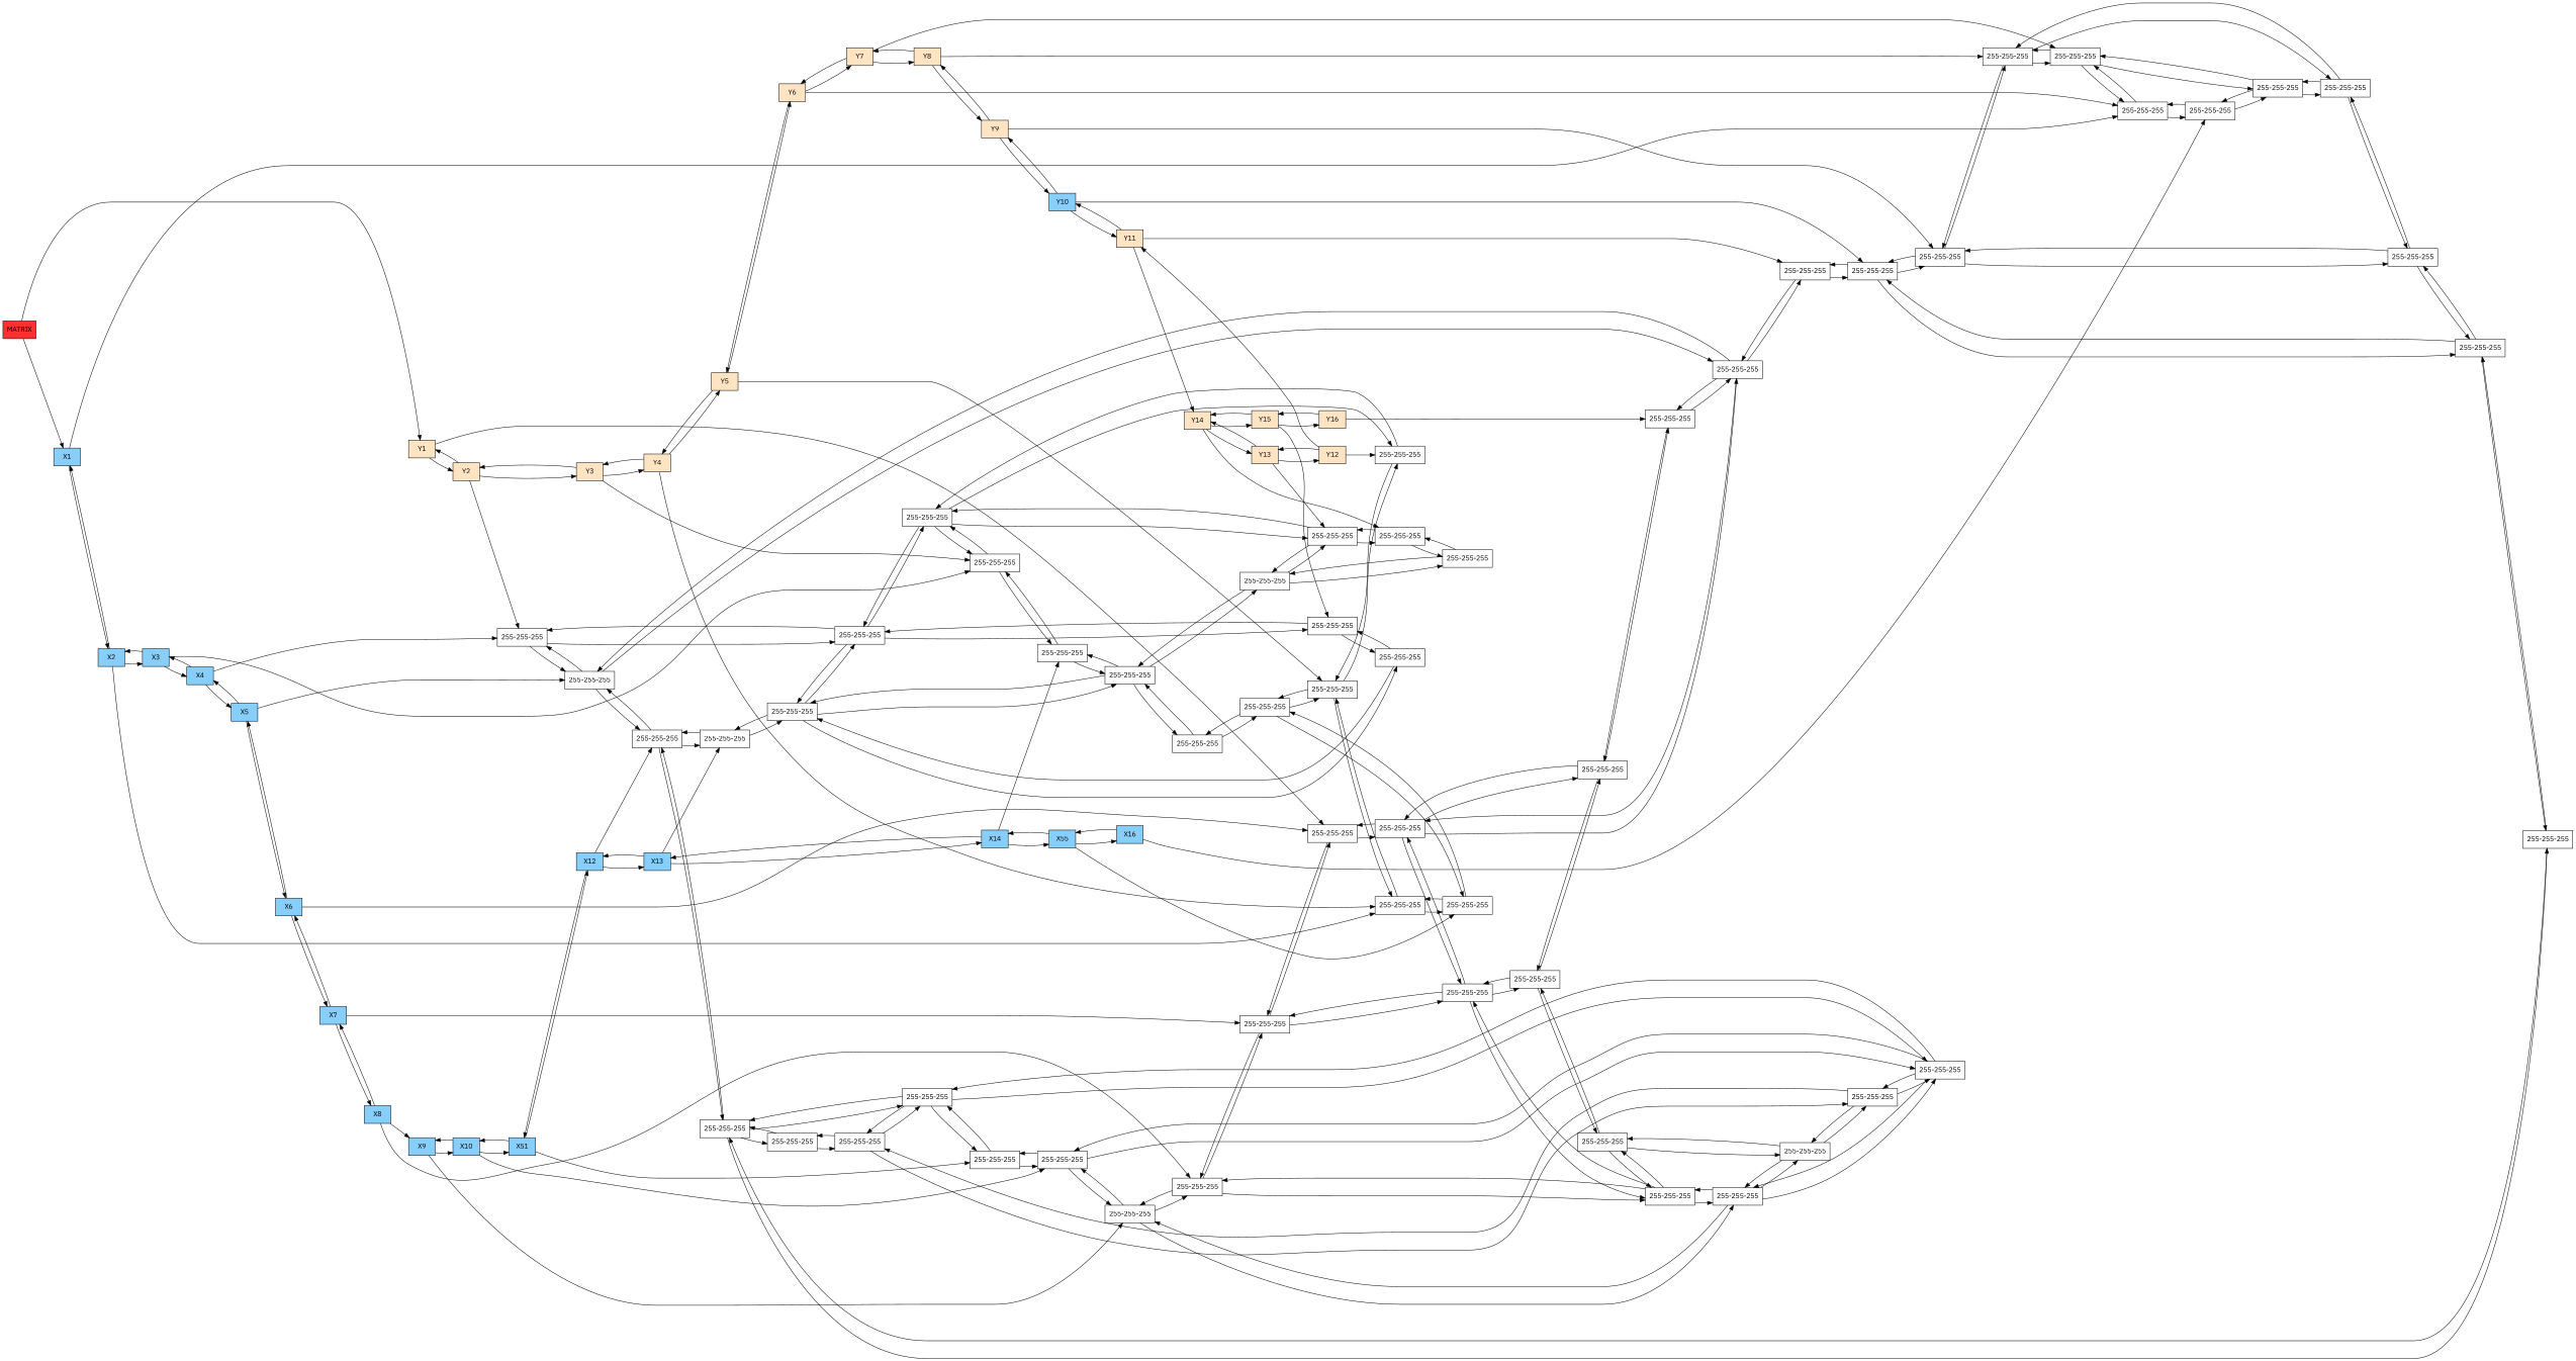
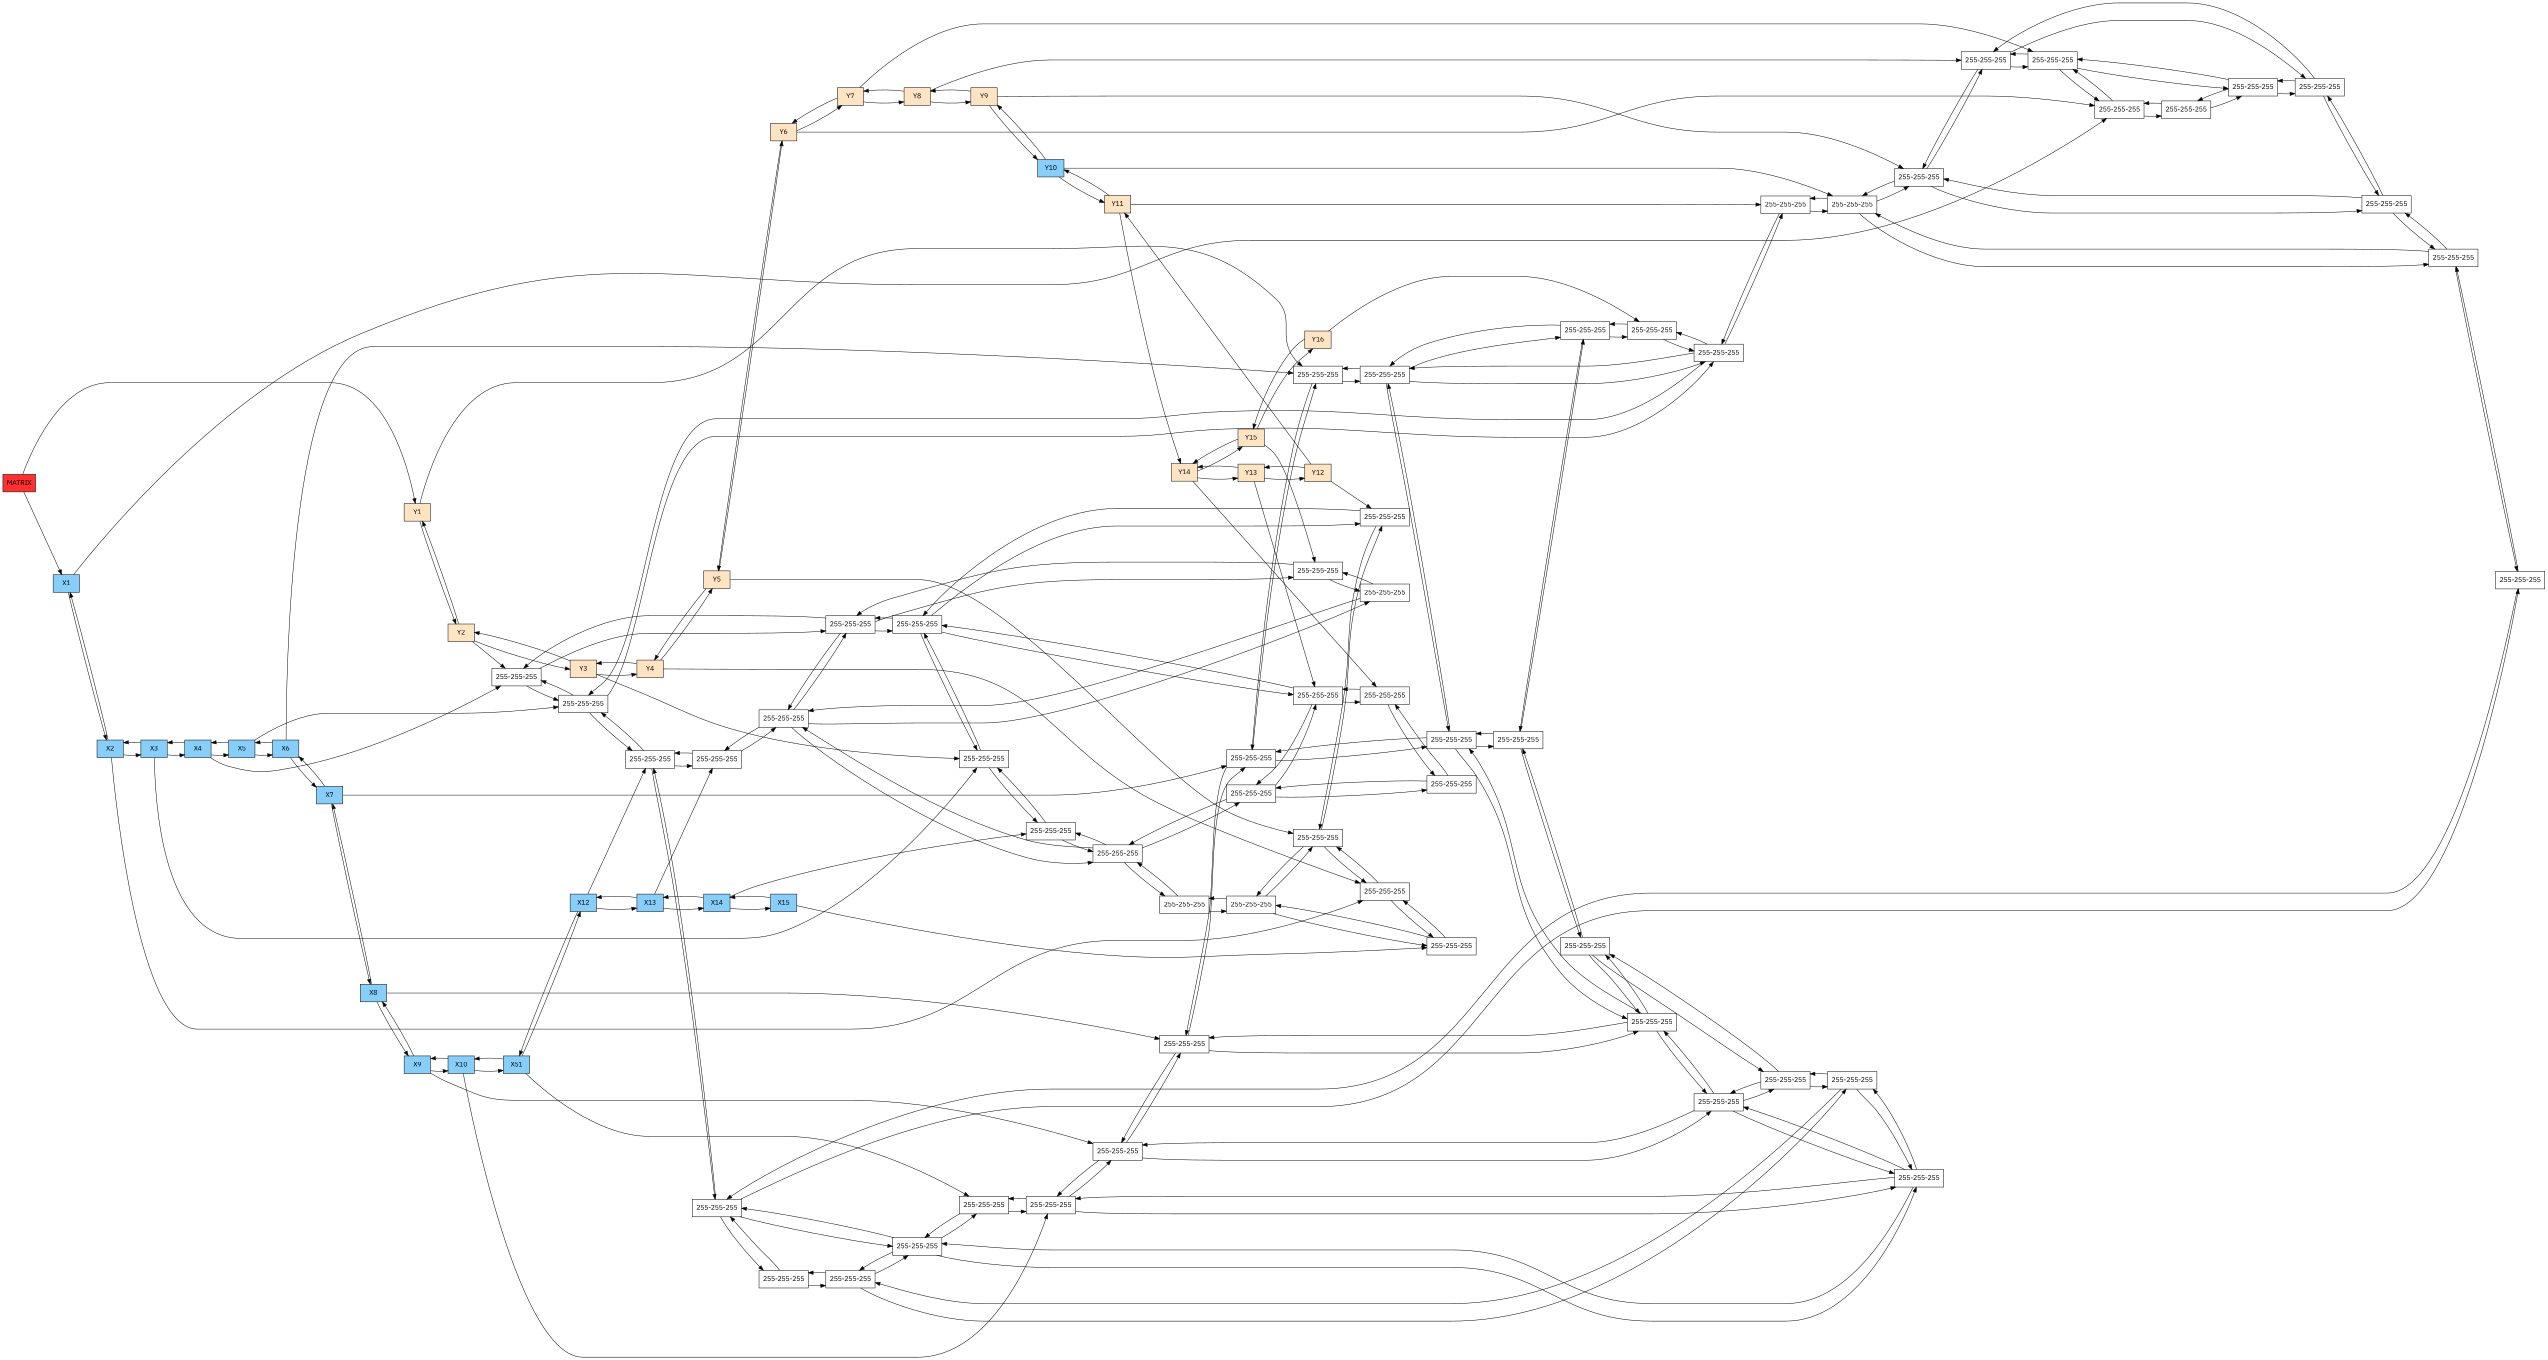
  digraph {
    fontname="IBM Plex Sans"
    nodesep=0.5
    rankdir=LR
    node [fontname="IBM Plex Sans" shape=box]
    edge [fontname="IBM Plex Sans"]
    n1 [fillcolor=firebrick1 label=MATRIX style=filled]
    n2 [fillcolor=bisque1 label=Y1 style=filled]
    n3 [fillcolor=lightskyblue label=X1 style=filled]
    n4 [fillcolor=bisque1 label=Y2 style=filled]
    n5 [label="255-255-255"]
    n6 [label="255-255-255"]
    n7 [fillcolor=lightskyblue label=X2 style=filled]
    n8 [fillcolor=bisque1 label=Y3 style=filled]
    n9 [label="255-255-255"]
    n10 [label="255-255-255"]
    n11 [label="255-255-255"]
    n12 [fillcolor=bisque1 label=Y4 style=filled]
    n13 [label="255-255-255"]
    n14 [label="255-255-255"]
    n15 [label="255-255-255"]
    n16 [fillcolor=bisque1 label=Y5 style=filled]
    n17 [label="255-255-255"]
    n18 [label="255-255-255"]
    n19 [label="255-255-255"]
    n20 [fillcolor=bisque1 label=Y6 style=filled]
    n21 [label="255-255-255"]
    n22 [label="255-255-255"]
    n23 [fillcolor=bisque1 label=Y7 style=filled]
    n24 [label="255-255-255"]
    n25 [label="255-255-255"]
    n26 [fillcolor=bisque1 label=Y8 style=filled]
    n27 [label="255-255-255"]
    n28 [label="255-255-255"]
    n29 [fillcolor=bisque1 label=Y9 style=filled]
    n30 [label="255-255-255"]
    n31 [label="255-255-255"]
    n32 [fillcolor=lightskyblue label=Y10 style=filled]
    n33 [label="255-255-255"]
    n34 [label="255-255-255"]
    n35 [fillcolor=bisque1 label=Y11 style=filled]
    n36 [label="255-255-255"]
    n37 [label="255-255-255"]
    n38 [label="255-255-255"]
    n39 [fillcolor=bisque1 label=Y14 style=filled]
    n40 [label="255-255-255"]
    n41 [fillcolor=bisque1 label=Y12 style=filled]
    n42 [fillcolor=bisque1 label=Y13 style=filled]
    n43 [label="255-255-255"]
    n44 [label="255-255-255"]
    n45 [fillcolor=bisque1 label=Y15 style=filled]
    n46 [label="255-255-255"]
    n47 [label="255-255-255"]
    n48 [fillcolor=bisque1 label=Y16 style=filled]
    n49 [label="255-255-255"]
    n50 [label="255-255-255"]
    n51 [label="255-255-255"]
    n52 [label="255-255-255"]
    n53 [label="255-255-255"]
    n54 [fillcolor=lightskyblue label=X3 style=filled]
    n55 [fillcolor=lightskyblue label=X4 style=filled]
    n56 [fillcolor=lightskyblue label=X5 style=filled]
    n57 [fillcolor=lightskyblue label=X6 style=filled]
    n58 [fillcolor=lightskyblue label=X7 style=filled]
    n59 [label="255-255-255"]
    n60 [fillcolor=lightskyblue label=X8 style=filled]
    n61 [fillcolor=lightskyblue label=X9 style=filled]
    n62 [label="255-255-255"]
    n63 [label="255-255-255"]
    n64 [fillcolor=lightskyblue label=X10 style=filled]
    n65 [label="255-255-255"]
    n66 [label="255-255-255"]
    n67 [fillcolor=lightskyblue label=X51 style=filled]
    n68 [label="255-255-255"]
    n69 [label="255-255-255"]
    n70 [fillcolor=lightskyblue label=X12 style=filled]
    n71 [label="255-255-255"]
    n72 [label="255-255-255"]
    n73 [fillcolor=lightskyblue label=X13 style=filled]
    n74 [label="255-255-255"]
    n75 [fillcolor=lightskyblue label=X14 style=filled]
    n76 [label="255-255-255"]
    n77 [label="255-255-255"]
-   n78 [fillcolor=lightskyblue label=X55 style=filled]
+   n78 [fillcolor=lightskyblue label=X15 style=filled]
    n79 [label="255-255-255"]
-   n80 [fillcolor=lightskyblue label=X16 style=filled]
    n81 [label="255-255-255"]
    n82 [label="255-255-255"]
    n83 [label="255-255-255"]
    n84 [label="255-255-255"]
    n85 [label="255-255-255"]
    n86 [label="255-255-255"]
    n87 [label="255-255-255"]
    n88 [label="255-255-255"]
    n89 [label="255-255-255"]
    n1 -> n2
    n1 -> n3
    n2 -> n4
    n2 -> n5
    n3 -> n6
    n3 -> n7
    n4 -> n2
    n4 -> n8
    n4 -> n9
    n5 -> n10
    n5 -> n11
    n6 -> n27
    n6 -> n28
    n7 -> n3
    n7 -> n17
    n7 -> n54
    n8 -> n4
    n8 -> n12
    n8 -> n13
    n9 -> n14
    n9 -> n15
    n10 -> n5
    n10 -> n62
    n10 -> n63
    n11 -> n5
    n11 -> n43
    n11 -> n53
    n11 -> n63
    n12 -> n8
    n12 -> n16
    n12 -> n17
    n13 -> n18
    n13 -> n19
    n14 -> n9
    n14 -> n43
    n14 -> n59
    n15 -> n9
    n15 -> n19
    n15 -> n49
    n15 -> n79
    n16 -> n12
    n16 -> n20
    n16 -> n21
    n17 -> n21
    n17 -> n22
    n18 -> n13
    n18 -> n81
    n19 -> n13
    n19 -> n15
    n19 -> n24
    n19 -> n44
    n20 -> n6
    n20 -> n16
    n20 -> n23
    n21 -> n17
    n21 -> n24
    n21 -> n25
    n22 -> n17
    n22 -> n25
    n23 -> n20
    n23 -> n26
    n23 -> n27
    n24 -> n19
    n24 -> n21
    n25 -> n21
    n25 -> n22
    n25 -> n89
    n26 -> n23
    n26 -> n29
    n26 -> n30
    n27 -> n6
    n27 -> n30
    n27 -> n31
    n28 -> n6
    n28 -> n31
    n29 -> n26
    n29 -> n32
    n29 -> n33
    n30 -> n27
    n30 -> n33
    n30 -> n34
    n31 -> n27
    n31 -> n28
    n31 -> n34
    n32 -> n29
    n32 -> n35
    n32 -> n36
    n33 -> n30
    n33 -> n36
    n33 -> n37
    n34 -> n30
    n34 -> n31
    n34 -> n37
    n35 -> n32
    n35 -> n38
    n35 -> n39
    n36 -> n33
    n36 -> n38
    n36 -> n40
    n37 -> n33
    n37 -> n34
    n37 -> n40
    n38 -> n36
    n38 -> n43
    n39 -> n42
    n39 -> n45
    n39 -> n46
    n40 -> n36
    n40 -> n37
    n40 -> n87
    n41 -> n24
    n41 -> n35
    n41 -> n42
    n42 -> n39
    n42 -> n41
    n42 -> n44
    n43 -> n11
    n43 -> n14
    n43 -> n38
    n43 -> n51
    n44 -> n19
    n44 -> n46
    n44 -> n47
    n45 -> n39
    n45 -> n48
    n45 -> n49
    n46 -> n44
    n46 -> n50
    n47 -> n44
    n47 -> n50
    n47 -> n81
    n48 -> n45
    n48 -> n51
    n49 -> n15
    n49 -> n52
    n50 -> n46
    n50 -> n47
    n51 -> n43
    n51 -> n53
    n52 -> n49
    n52 -> n79
    n53 -> n11
    n53 -> n51
    n53 -> n82
    n54 -> n7
    n54 -> n13
    n54 -> n55
    n55 -> n9
    n55 -> n54
    n55 -> n56
    n56 -> n14
    n56 -> n55
    n56 -> n57
    n57 -> n5
    n57 -> n56
    n57 -> n58
    n58 -> n10
    n58 -> n57
    n58 -> n60
    n59 -> n14
    n59 -> n76
    n59 -> n77
    n60 -> n58
    n60 -> n61
    n60 -> n62
+   n61 -> n60
    n61 -> n64
    n61 -> n65
    n62 -> n10
    n62 -> n65
    n62 -> n66
    n63 -> n10
    n63 -> n11
    n63 -> n66
    n63 -> n82
    n64 -> n61
    n64 -> n67
    n64 -> n68
    n65 -> n62
    n65 -> n68
    n65 -> n69
    n66 -> n62
    n66 -> n63
    n66 -> n69
    n66 -> n83
    n67 -> n64
    n67 -> n70
    n67 -> n71
    n68 -> n65
    n68 -> n71
    n68 -> n72
    n69 -> n65
    n69 -> n66
    n69 -> n72
    n69 -> n84
    n70 -> n59
    n70 -> n67
    n70 -> n73
    n71 -> n68
    n71 -> n74
    n72 -> n68
    n72 -> n69
    n72 -> n74
    n72 -> n85
    n73 -> n70
    n73 -> n75
    n73 -> n76
    n74 -> n71
    n74 -> n72
    n74 -> n77
    n74 -> n86
    n75 -> n18
    n75 -> n73
    n75 -> n78
    n76 -> n59
    n76 -> n79
    n77 -> n59
    n77 -> n74
    n77 -> n87
    n77 -> n88
    n78 -> n22
    n78 -> n75
-   n78 -> n80
    n79 -> n15
    n79 -> n52
    n79 -> n76
    n79 -> n81
-   n80 -> n28
-   n80 -> n78
    n81 -> n18
    n81 -> n47
    n81 -> n79
    n81 -> n89
    n82 -> n53
    n82 -> n63
    n82 -> n83
    n83 -> n66
    n83 -> n82
    n83 -> n84
    n84 -> n69
    n84 -> n83
    n84 -> n85
    n85 -> n72
    n85 -> n84
    n85 -> n86
    n86 -> n74
    n86 -> n85
    n86 -> n88
    n87 -> n40
    n87 -> n77
    n88 -> n77
    n88 -> n86
    n89 -> n25
    n89 -> n81
  }
